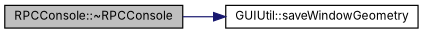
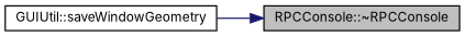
  digraph {
    rankdir=LR
    fontname=Inter
    node [color=black fontname=Inter fontsize=10 shape=record style=filled]
    n1 [fillcolor=grey75 fontcolor=black height=0.2 label="RPCConsole::~RPCConsole" width=0.4]
    n2 [fillcolor=white height=0.2 label="GUIUtil::saveWindowGeometry" width=0.4]
-   n1 -> n2 [color=midnightblue fontname=Inter fontsize=10 labelfontname=Helvetica labelfontsize=10 style=solid]
+   n2 -> n1 [color=midnightblue fontname=Inter fontsize=10 labelfontname=Helvetica labelfontsize=10 style=solid]
  }
